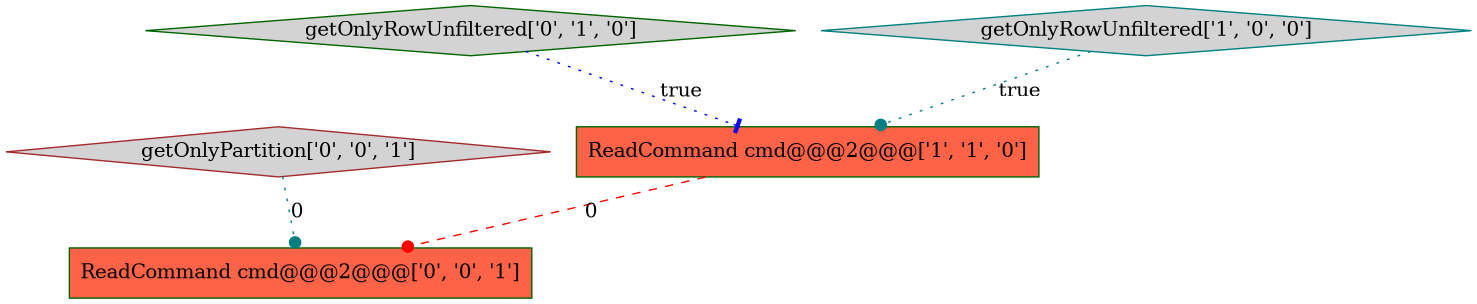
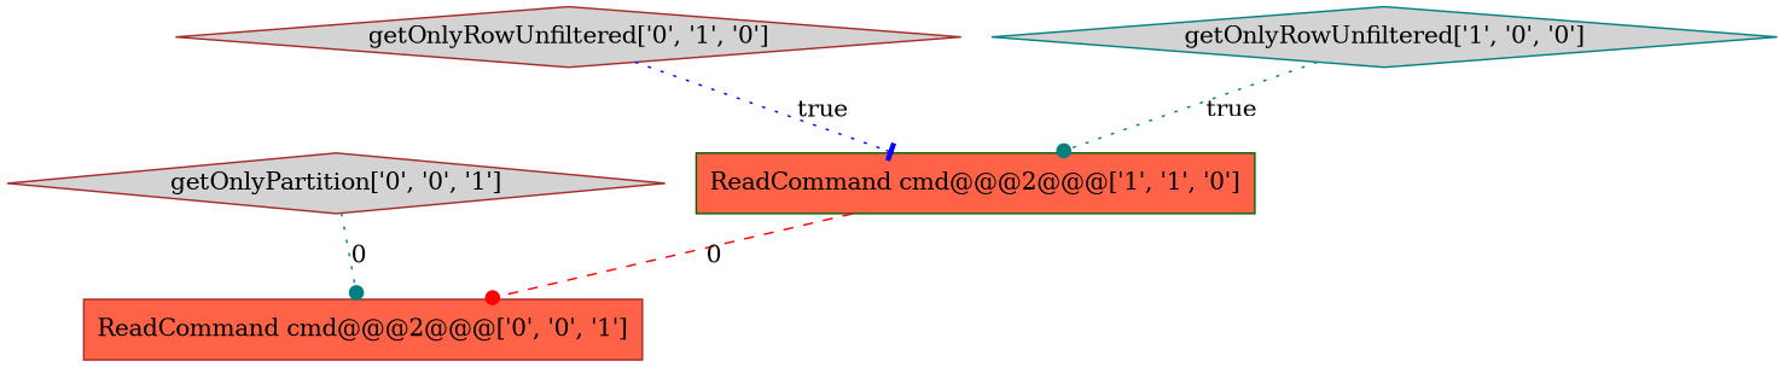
  digraph {
    node [color=darkgreen fillcolor=lightgray shape=diamond style=filled]
    edge [arrowhead=dot color=teal style=dotted]
    n1 [fillcolor=tomato label="ReadCommand cmd@@@2@@@['1', '1', '0']" shape=box]
-   n2 [fillcolor=tomato label="ReadCommand cmd@@@2@@@['0', '0', '1']" shape=box]
-   n3 [label="getOnlyRowUnfiltered['0', '1', '0']"]
+   n2 [color=brown fillcolor=tomato label="ReadCommand cmd@@@2@@@['0', '0', '1']" shape=box]
+   n3 [color=brown label="getOnlyRowUnfiltered['0', '1', '0']"]
    n4 [color=brown label="getOnlyPartition['0', '0', '1']"]
    n5 [color=teal label="getOnlyRowUnfiltered['1', '0', '0']"]
    n1 -> n2 [color=red label=0 style=dashed]
    n3 -> n1 [arrowhead=tee color=blue label=true]
    n4 -> n2 [label=0]
    n5 -> n1 [label=true]
  }
